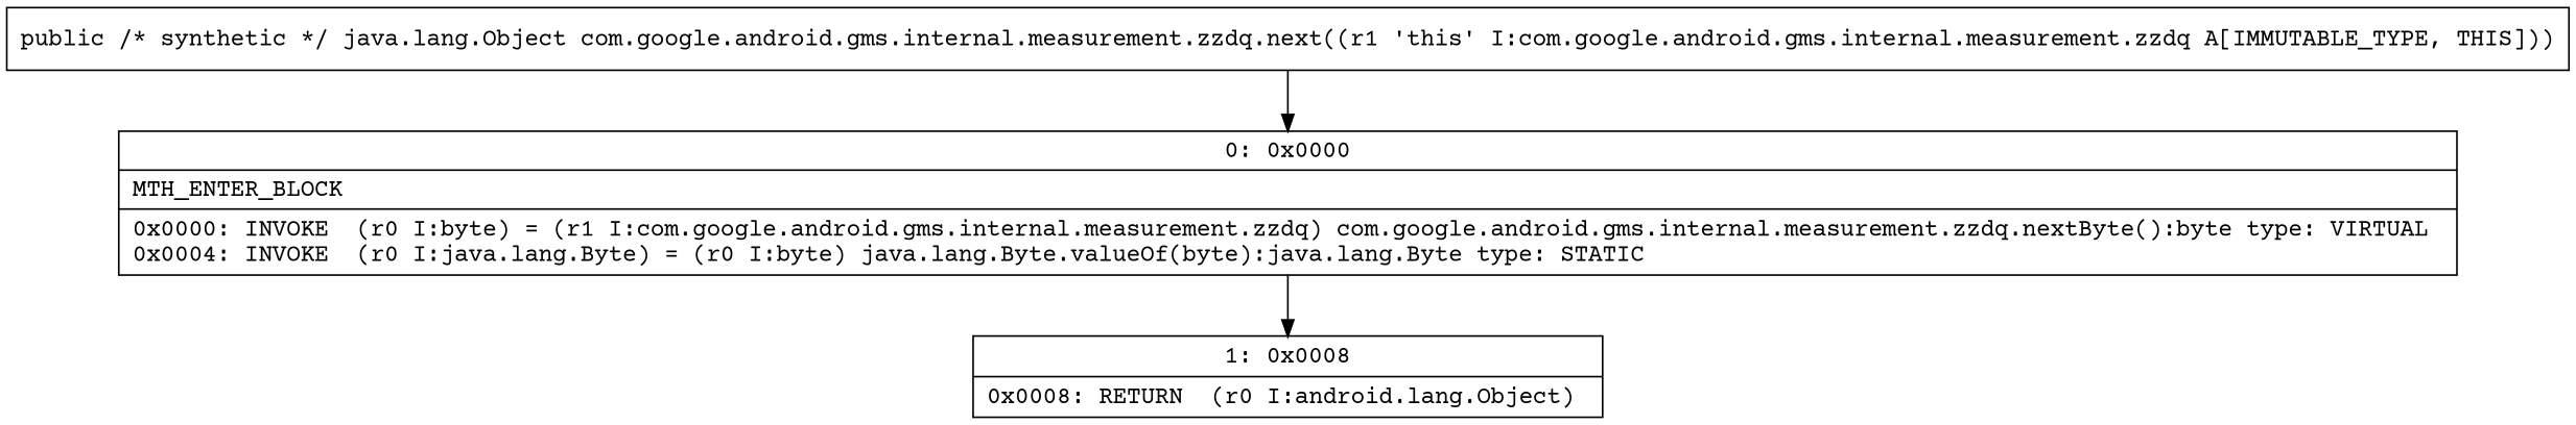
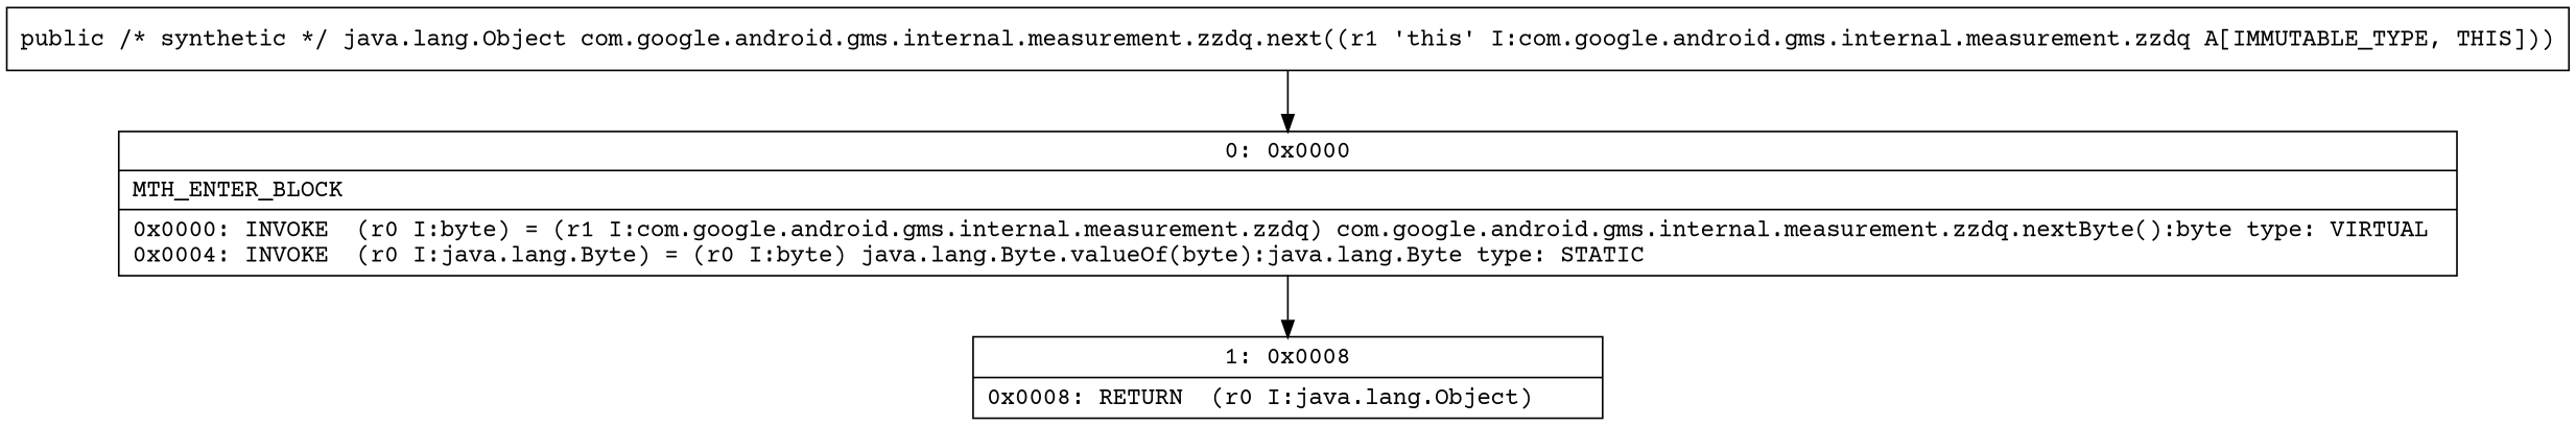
  digraph {
    fontname="Courier Prime"
    node [shape=record fontname="Courier Prime"]
    edge [fontname="Courier Prime"]
    n1 [label="{0\:\ 0x0000|MTH_ENTER_BLOCK\l|0x0000: INVOKE  (r0 I:byte) = (r1 I:com.google.android.gms.internal.measurement.zzdq) com.google.android.gms.internal.measurement.zzdq.nextByte():byte type: VIRTUAL \l0x0004: INVOKE  (r0 I:java.lang.Byte) = (r0 I:byte) java.lang.Byte.valueOf(byte):java.lang.Byte type: STATIC \l}"]
-   n2 [label="{1\:\ 0x0008|0x0008: RETURN  (r0 I:android.lang.Object) \l}"]
+   n2 [label="{1\:\ 0x0008|0x0008: RETURN  (r0 I:java.lang.Object) \l}"]
    n3 [label="{public \/* synthetic *\/ java.lang.Object com.google.android.gms.internal.measurement.zzdq.next((r1 'this' I:com.google.android.gms.internal.measurement.zzdq A[IMMUTABLE_TYPE, THIS])) }"]
    n1 -> n2
    n3 -> n1
  }
